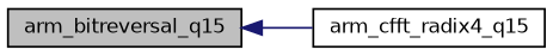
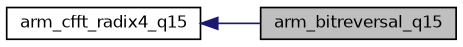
  digraph {
    rankdir=LR
    node [color=black fontname=Helvetica fontsize=10 shape=record style=filled]
    n1 [fillcolor=grey75 fontcolor=black height=0.2 label=arm_bitreversal_q15 width=0.4]
    n2 [fillcolor=white height=0.2 label=arm_cfft_radix4_q15 width=0.4]
-   n1 -> n2 [color=midnightblue dir=back fontname=Helvetica fontsize=10 labelfontname=Helvetica labelfontsize=10 style=solid]
+   n2 -> n1 [color=midnightblue dir=back fontname=Helvetica fontsize=10 labelfontname=Helvetica labelfontsize=10 style=solid]
  }
